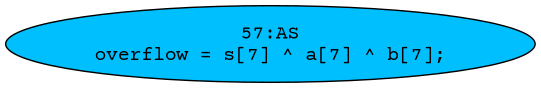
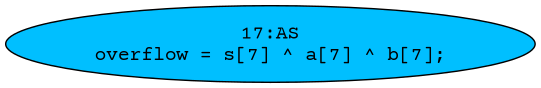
  strict digraph {
    rankdir=LR
    fontname="Courier Prime"
-   n1 [ast="<pyverilog.vparser.ast.Assign object at 0x7f8b9779f790>" def_var="['overflow']" fillcolor=deepskyblue label="57:AS\noverflow = s[7] ^ a[7] ^ b[7];" statements="[]" style=filled typ=Assign use_var="['s', 'a', 'b']" fontname="Courier Prime"]
+   n1 [ast="<pyverilog.vparser.ast.Assign object at 0x7f8b9779f790>" def_var="['overflow']" fillcolor=deepskyblue label="17:AS\noverflow = s[7] ^ a[7] ^ b[7];" statements="[]" style=filled typ=Assign use_var="['s', 'a', 'b']" fontname="Courier Prime"]
  }
